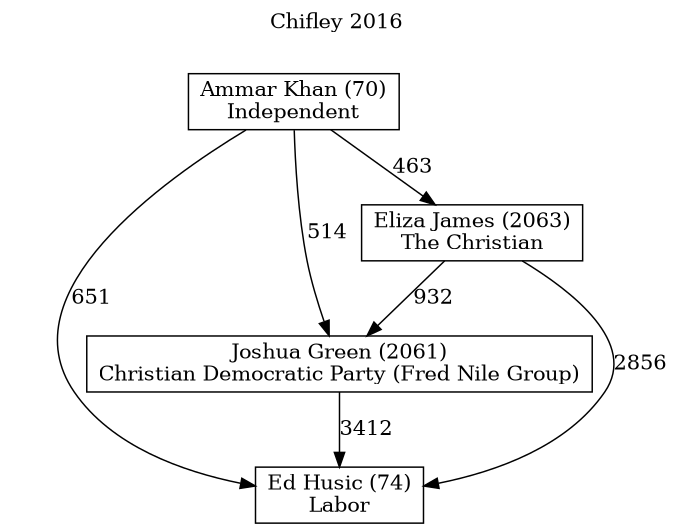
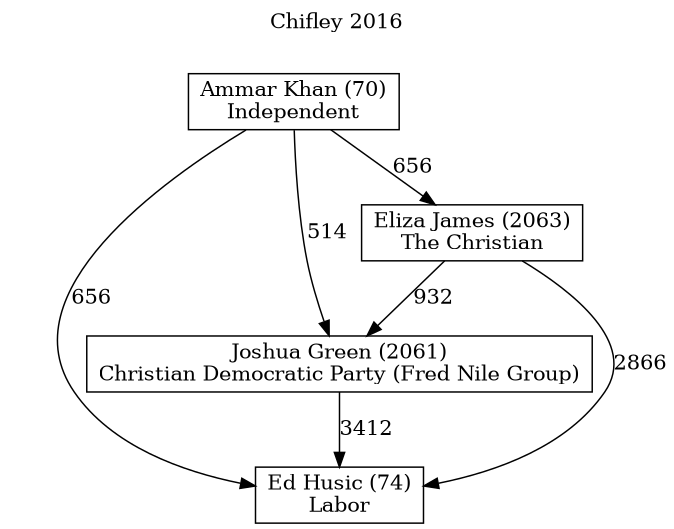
  digraph {
    label="Chifley 2016"
    labelloc=t
    mclimit=10
    node [shape=box]
    n1 [label="Ed Husic (74)\nLabor"]
    n2 [label="Joshua Green (2061)\nChristian Democratic Party (Fred Nile Group)"]
    n3 [label="Eliza James (2063)\nThe Christian"]
    n4 [label="Ammar Khan (70)\nIndependent"]
    n2 -> n1 [label=3412]
-   n3 -> n1 [label=2856]
+   n3 -> n1 [label=2866]
    n3 -> n2 [label=932]
-   n4 -> n1 [label=651]
+   n4 -> n1 [label=656]
    n4 -> n2 [label=514]
-   n4 -> n3 [label=463]
+   n4 -> n3 [label=656]
  }
